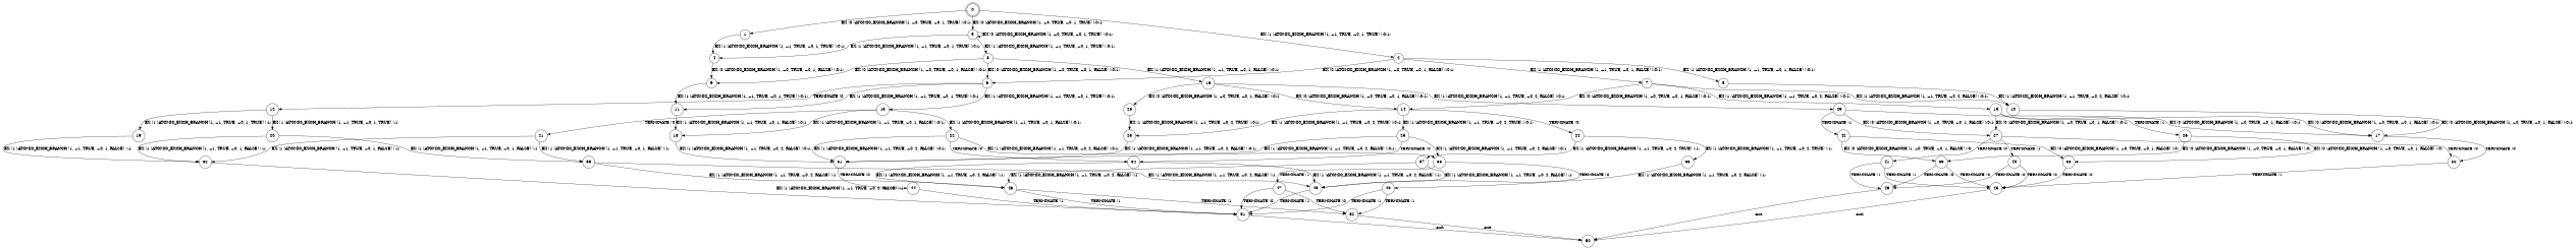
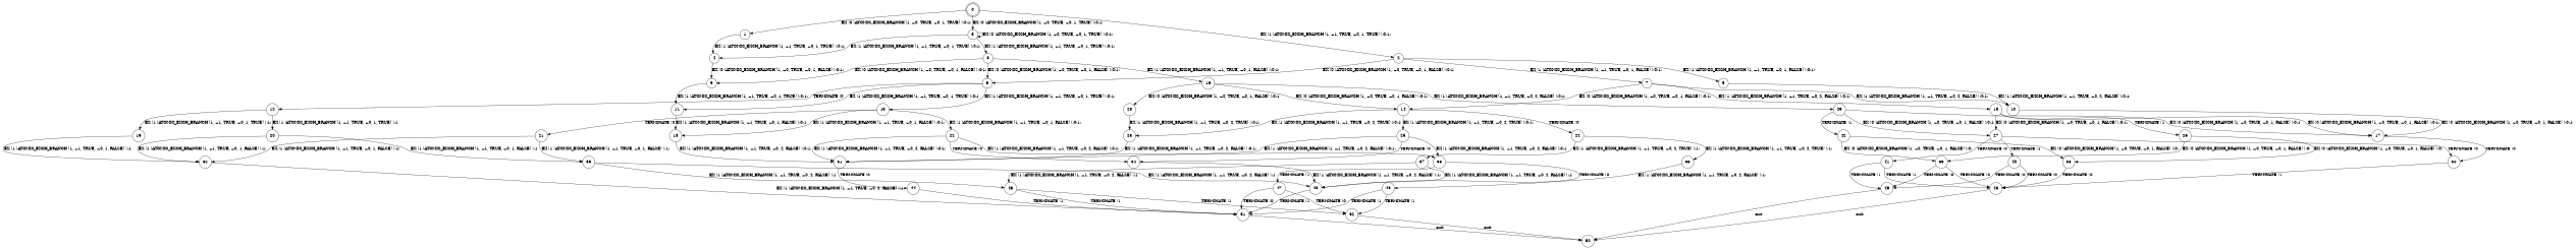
  digraph {
    node [shape=circle]
    0 [peripheries=2]
    1
    2
    3
    4
    5
    6
    7
    8
    9
    10
    11
    12
    13
    14
    15
    16
    17
    18
    19
    20
    21
    22
    23
    24
    25
    26
    27
    28
    29
    30
    31
    32
    33
    34
    35
    36
    37
    38
    39
    40
    41
    42
    43
    44
    51
    45
    46
    47
    48
    49
    50
    52
    0 -> 1 [label="EX !0 !ATOMIC_EXCH_BRANCH (1, +0, TRUE, +0, 1, TRUE) !:0:1:"]
    0 -> 2 [label="EX !1 !ATOMIC_EXCH_BRANCH (1, +1, TRUE, +0, 1, TRUE) !:0:1:"]
    0 -> 3 [label="EX !0 !ATOMIC_EXCH_BRANCH (1, +0, TRUE, +0, 1, TRUE) !:0:1:"]
    1 -> 4 [label="EX !1 !ATOMIC_EXCH_BRANCH (1, +1, TRUE, +0, 1, TRUE) !:0:1:"]
    2 -> 5 [label="EX !1 !ATOMIC_EXCH_BRANCH (1, +1, TRUE, +0, 1, FALSE) !:0:1:"]
    2 -> 6 [label="EX !0 !ATOMIC_EXCH_BRANCH (1, +0, TRUE, +0, 1, FALSE) !:0:1:"]
    2 -> 7 [label="EX !1 !ATOMIC_EXCH_BRANCH (1, +1, TRUE, +0, 1, FALSE) !:0:1:"]
    3 -> 3 [label="EX !0 !ATOMIC_EXCH_BRANCH (1, +0, TRUE, +0, 1, TRUE) !:0:1:"]
    3 -> 4 [label="EX !1 !ATOMIC_EXCH_BRANCH (1, +1, TRUE, +0, 1, TRUE) !:0:1:"]
    3 -> 8 [label="EX !1 !ATOMIC_EXCH_BRANCH (1, +1, TRUE, +0, 1, TRUE) !:0:1:"]
    4 -> 9 [label="EX !0 !ATOMIC_EXCH_BRANCH (1, +0, TRUE, +0, 1, FALSE) !:0:1:"]
    5 -> 10 [label="EX !1 !ATOMIC_EXCH_BRANCH (1, +1, TRUE, +0, 2, FALSE) !:0:1:"]
    6 -> 11 [label="EX !1 !ATOMIC_EXCH_BRANCH (1, +1, TRUE, +0, 1, TRUE) !:0:1:"]
    6 -> 12 [label="TERMINATE !0"]
    6 -> 13 [label="EX !1 !ATOMIC_EXCH_BRANCH (1, +1, TRUE, +0, 1, TRUE) !:0:1:"]
    7 -> 10 [label="EX !1 !ATOMIC_EXCH_BRANCH (1, +1, TRUE, +0, 2, FALSE) !:0:1:"]
    7 -> 14 [label="EX !0 !ATOMIC_EXCH_BRANCH (1, +0, TRUE, +0, 1, FALSE) !:0:1:"]
    7 -> 15 [label="EX !1 !ATOMIC_EXCH_BRANCH (1, +1, TRUE, +0, 2, FALSE) !:0:1:"]
    8 -> 6 [label="EX !0 !ATOMIC_EXCH_BRANCH (1, +0, TRUE, +0, 1, FALSE) !:0:1:"]
    8 -> 9 [label="EX !0 !ATOMIC_EXCH_BRANCH (1, +0, TRUE, +0, 1, FALSE) !:0:1:"]
    8 -> 16 [label="EX !1 !ATOMIC_EXCH_BRANCH (1, +1, TRUE, +0, 1, FALSE) !:0:1:"]
    9 -> 11 [label="EX !1 !ATOMIC_EXCH_BRANCH (1, +1, TRUE, +0, 1, TRUE) !:0:1:"]
    10 -> 17 [label="EX !0 !ATOMIC_EXCH_BRANCH (1, +0, TRUE, +0, 1, FALSE) !:0:1:"]
    11 -> 18 [label="EX !1 !ATOMIC_EXCH_BRANCH (1, +1, TRUE, +0, 1, FALSE) !:0:1:"]
    12 -> 19 [label="EX !1 !ATOMIC_EXCH_BRANCH (1, +1, TRUE, +0, 1, TRUE) !:1:"]
    12 -> 20 [label="EX !1 !ATOMIC_EXCH_BRANCH (1, +1, TRUE, +0, 1, TRUE) !:1:"]
    13 -> 18 [label="EX !1 !ATOMIC_EXCH_BRANCH (1, +1, TRUE, +0, 1, FALSE) !:0:1:"]
    13 -> 21 [label="TERMINATE !0"]
    13 -> 22 [label="EX !1 !ATOMIC_EXCH_BRANCH (1, +1, TRUE, +0, 1, FALSE) !:0:1:"]
    14 -> 23 [label="EX !1 !ATOMIC_EXCH_BRANCH (1, +1, TRUE, +0, 2, TRUE) !:0:1:"]
    14 -> 24 [label="TERMINATE !0"]
    14 -> 25 [label="EX !1 !ATOMIC_EXCH_BRANCH (1, +1, TRUE, +0, 2, TRUE) !:0:1:"]
    15 -> 17 [label="EX !0 !ATOMIC_EXCH_BRANCH (1, +0, TRUE, +0, 1, FALSE) !:0:1:"]
    15 -> 26 [label="TERMINATE !1"]
    15 -> 27 [label="EX !0 !ATOMIC_EXCH_BRANCH (1, +0, TRUE, +0, 1, FALSE) !:0:1:"]
    16 -> 14 [label="EX !0 !ATOMIC_EXCH_BRANCH (1, +0, TRUE, +0, 1, FALSE) !:0:1:"]
    16 -> 28 [label="EX !0 !ATOMIC_EXCH_BRANCH (1, +0, TRUE, +0, 1, FALSE) !:0:1:"]
    16 -> 29 [label="EX !1 !ATOMIC_EXCH_BRANCH (1, +1, TRUE, +0, 2, FALSE) !:0:1:"]
    17 -> 30 [label="TERMINATE !0"]
    18 -> 31 [label="EX !1 !ATOMIC_EXCH_BRANCH (1, +1, TRUE, +0, 2, FALSE) !:0:1:"]
    19 -> 32 [label="EX !1 !ATOMIC_EXCH_BRANCH (1, +1, TRUE, +0, 1, FALSE) !:1:"]
    20 -> 32 [label="EX !1 !ATOMIC_EXCH_BRANCH (1, +1, TRUE, +0, 1, FALSE) !:1:"]
    20 -> 33 [label="EX !1 !ATOMIC_EXCH_BRANCH (1, +1, TRUE, +0, 1, FALSE) !:1:"]
    21 -> 32 [label="EX !1 !ATOMIC_EXCH_BRANCH (1, +1, TRUE, +0, 1, FALSE) !:1:"]
    21 -> 33 [label="EX !1 !ATOMIC_EXCH_BRANCH (1, +1, TRUE, +0, 1, FALSE) !:1:"]
    22 -> 31 [label="EX !1 !ATOMIC_EXCH_BRANCH (1, +1, TRUE, +0, 2, FALSE) !:0:1:"]
    22 -> 34 [label="TERMINATE !0"]
    22 -> 35 [label="EX !1 !ATOMIC_EXCH_BRANCH (1, +1, TRUE, +0, 2, FALSE) !:0:1:"]
    23 -> 31 [label="EX !1 !ATOMIC_EXCH_BRANCH (1, +1, TRUE, +0, 2, FALSE) !:0:1:"]
    24 -> 36 [label="EX !1 !ATOMIC_EXCH_BRANCH (1, +1, TRUE, +0, 2, TRUE) !:1:"]
    24 -> 37 [label="EX !1 !ATOMIC_EXCH_BRANCH (1, +1, TRUE, +0, 2, TRUE) !:1:"]
    25 -> 31 [label="EX !1 !ATOMIC_EXCH_BRANCH (1, +1, TRUE, +0, 2, FALSE) !:0:1:"]
    25 -> 34 [label="TERMINATE !0"]
    25 -> 35 [label="EX !1 !ATOMIC_EXCH_BRANCH (1, +1, TRUE, +0, 2, FALSE) !:0:1:"]
    26 -> 38 [label="EX !0 !ATOMIC_EXCH_BRANCH (1, +0, TRUE, +0, 1, FALSE) !:0:"]
    26 -> 39 [label="EX !0 !ATOMIC_EXCH_BRANCH (1, +0, TRUE, +0, 1, FALSE) !:0:"]
    27 -> 30 [label="TERMINATE !0"]
    27 -> 40 [label="TERMINATE !1"]
    27 -> 41 [label="TERMINATE !0"]
    28 -> 23 [label="EX !1 !ATOMIC_EXCH_BRANCH (1, +1, TRUE, +0, 2, TRUE) !:0:1:"]
    29 -> 17 [label="EX !0 !ATOMIC_EXCH_BRANCH (1, +0, TRUE, +0, 1, FALSE) !:0:1:"]
    29 -> 27 [label="EX !0 !ATOMIC_EXCH_BRANCH (1, +0, TRUE, +0, 1, FALSE) !:0:1:"]
    29 -> 42 [label="TERMINATE !1"]
    30 -> 43 [label="TERMINATE !1"]
    31 -> 44 [label="TERMINATE !0"]
    32 -> 51 [label="EX !1 !ATOMIC_EXCH_BRANCH (1, +1, TRUE, +0, 2, FALSE) !:1:"]
    33 -> 45 [label="EX !1 !ATOMIC_EXCH_BRANCH (1, +1, TRUE, +0, 2, FALSE) !:1:"]
    33 -> 46 [label="EX !1 !ATOMIC_EXCH_BRANCH (1, +1, TRUE, +0, 2, FALSE) !:1:"]
    34 -> 45 [label="EX !1 !ATOMIC_EXCH_BRANCH (1, +1, TRUE, +0, 2, FALSE) !:1:"]
-   34 -> 46 [label="EX !1 !ATOMIC_EXCH_BRANCH (1, +1, TRUE, +0, 2, FALSE) !:1:"]
    35 -> 47 [label="TERMINATE !1"]
    35 -> 48 [label="TERMINATE !0"]
    36 -> 45 [label="EX !1 !ATOMIC_EXCH_BRANCH (1, +1, TRUE, +0, 2, FALSE) !:1:"]
    37 -> 45 [label="EX !1 !ATOMIC_EXCH_BRANCH (1, +1, TRUE, +0, 2, FALSE) !:1:"]
    37 -> 46 [label="EX !1 !ATOMIC_EXCH_BRANCH (1, +1, TRUE, +0, 2, FALSE) !:1:"]
    38 -> 43 [label="TERMINATE !0"]
    39 -> 43 [label="TERMINATE !0"]
    39 -> 49 [label="TERMINATE !0"]
    40 -> 43 [label="TERMINATE !0"]
    40 -> 49 [label="TERMINATE !0"]
    41 -> 43 [label="TERMINATE !1"]
    41 -> 49 [label="TERMINATE !1"]
    42 -> 38 [label="EX !0 !ATOMIC_EXCH_BRANCH (1, +0, TRUE, +0, 1, FALSE) !:0:"]
    42 -> 39 [label="EX !0 !ATOMIC_EXCH_BRANCH (1, +0, TRUE, +0, 1, FALSE) !:0:"]
    43 -> 50 [label=exit]
    44 -> 51 [label="TERMINATE !1"]
    51 -> 50 [label=exit]
    45 -> 51 [label="TERMINATE !1"]
    46 -> 51 [label="TERMINATE !1"]
    46 -> 52 [label="TERMINATE !1"]
    47 -> 51 [label="TERMINATE !0"]
    47 -> 52 [label="TERMINATE !0"]
    48 -> 51 [label="TERMINATE !1"]
    48 -> 52 [label="TERMINATE !1"]
    49 -> 50 [label=exit]
    52 -> 50 [label=exit]
  }
